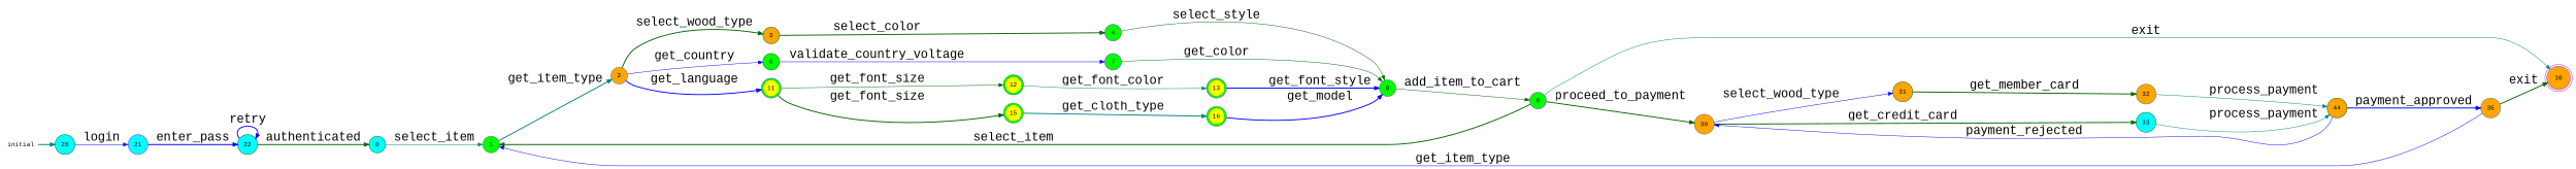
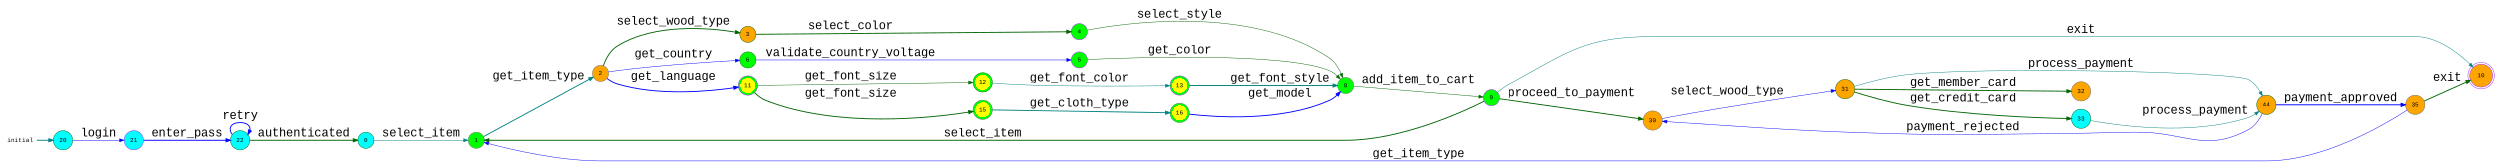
  digraph {
    fontname="Liberation Mono"
    rankdir=LR
    node [color=gray40 fontname="Liberation Mono" shape=circle fillcolor=orange style=filled]
    edge [color=darkgreen fontname="Liberation Mono" style=bold fontsize=26]
    initial [shape=plaintext fillcolor="" style=""]
    20 [color=darkgreen fillcolor=cyan]
    21 [color=purple fillcolor=cyan]
    22 [color=darkgreen fillcolor=cyan]
    0 [color=darkgreen fillcolor=cyan]
    1 [fillcolor=green]
    2
    3 [color=darkgreen]
    6 [color=darkgreen fillcolor=green]
    11 [color=purple fillcolor="yellow;0.4:green;0.6" style=radial]
    4 [color=purple fillcolor=green]
-   7 [color=purple fillcolor=green]
+   7 [color=purple fillcolor=green label=5]
    12 [color=darkgreen fillcolor="yellow;0.4:green;0.6" style=radial]
    15 [fillcolor="yellow;0.4:green;0.6" style=radial]
    8 [fillcolor=green]
    13 [color=purple fillcolor="yellow;0.4:green;0.6" style=radial]
    16 [fillcolor="yellow;0.4:green;0.6" style=radial]
    9 [color=purple fillcolor=green]
    10 [color=purple shape=doublecircle]
    30
    31 [color=darkgreen]
    32
    33 [color=darkgreen fillcolor=cyan]
    n24 [color=darkgreen label=44]
    35
    initial -> 20 [color=teal fontsize=""]
    20 -> 21 [color=blue label=login style=solid]
    21 -> 22 [color=blue label=enter_pass]
    22 -> 22 [color=blue label=retry]
    22 -> 0 [label=authenticated]
    0 -> 1 [color=teal label=select_item style=solid]
    1 -> 2 [color=teal label=get_item_type]
    2 -> 3 [label=select_wood_type]
    2 -> 6 [color=blue label=get_country style=solid]
    2 -> 11 [color=blue label=get_language]
    3 -> 4 [label=select_color]
    6 -> 7 [color=blue label=validate_country_voltage style=solid]
    11 -> 12 [label=get_font_size style=solid]
    11 -> 15 [label=get_font_size]
    4 -> 8 [label=select_style style=solid]
    7 -> 8 [label=get_color style=solid]
    12 -> 13 [color=teal label=get_font_color style=solid]
    15 -> 16 [color=teal label=get_cloth_type]
    8 -> 9 [label=add_item_to_cart style=solid]
-   13 -> 8 [color=blue label=get_font_style]
+   13 -> 8 [color=teal label=get_font_style]
    16 -> 8 [color=blue label=get_model]
    9 -> 1 [label=select_item]
    9 -> 10 [color=teal label=exit style=solid]
    9 -> 30 [label=proceed_to_payment]
    30 -> 31 [color=blue label=select_wood_type style=solid]
    31 -> 32 [label=get_member_card]
-   30 -> 33 [label=get_credit_card]
-   32 -> n24 [color=teal label=process_payment style=solid]
+   31 -> 33 [label=get_credit_card]
+   31 -> n24 [color=teal label=process_payment style=solid]
    33 -> n24 [color=teal label=process_payment style=solid]
    n24 -> 30 [color=blue label=payment_rejected style=solid]
    n24 -> 35 [color=blue label=payment_approved]
    35 -> 1 [color=blue label=get_item_type style=solid]
    35 -> 10 [label=exit]
  }
